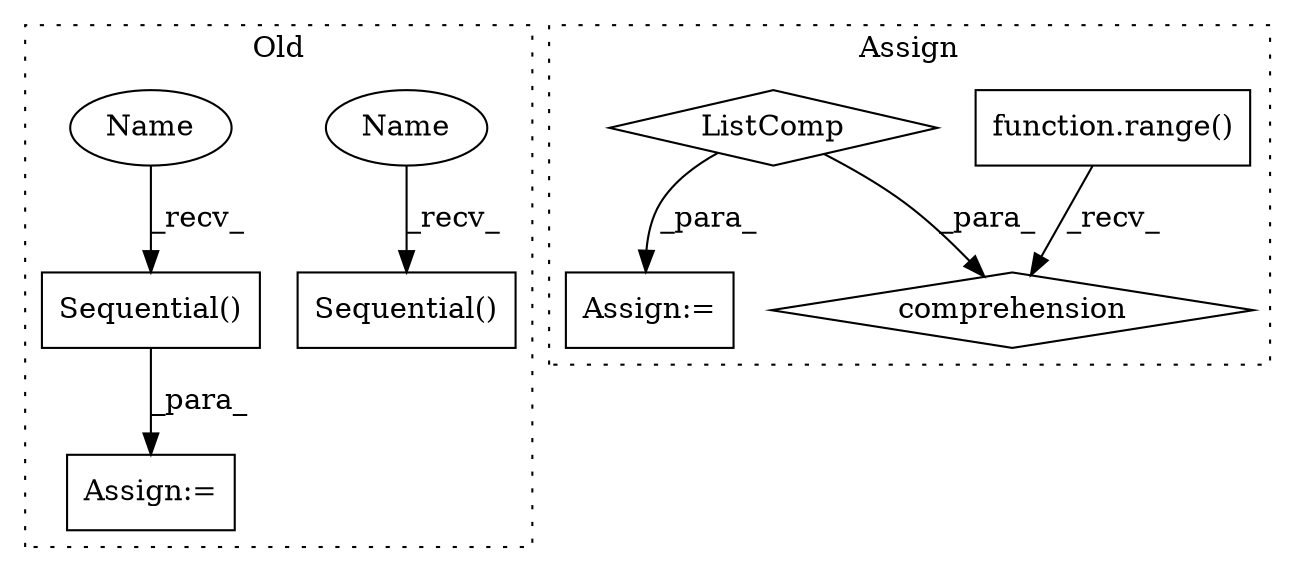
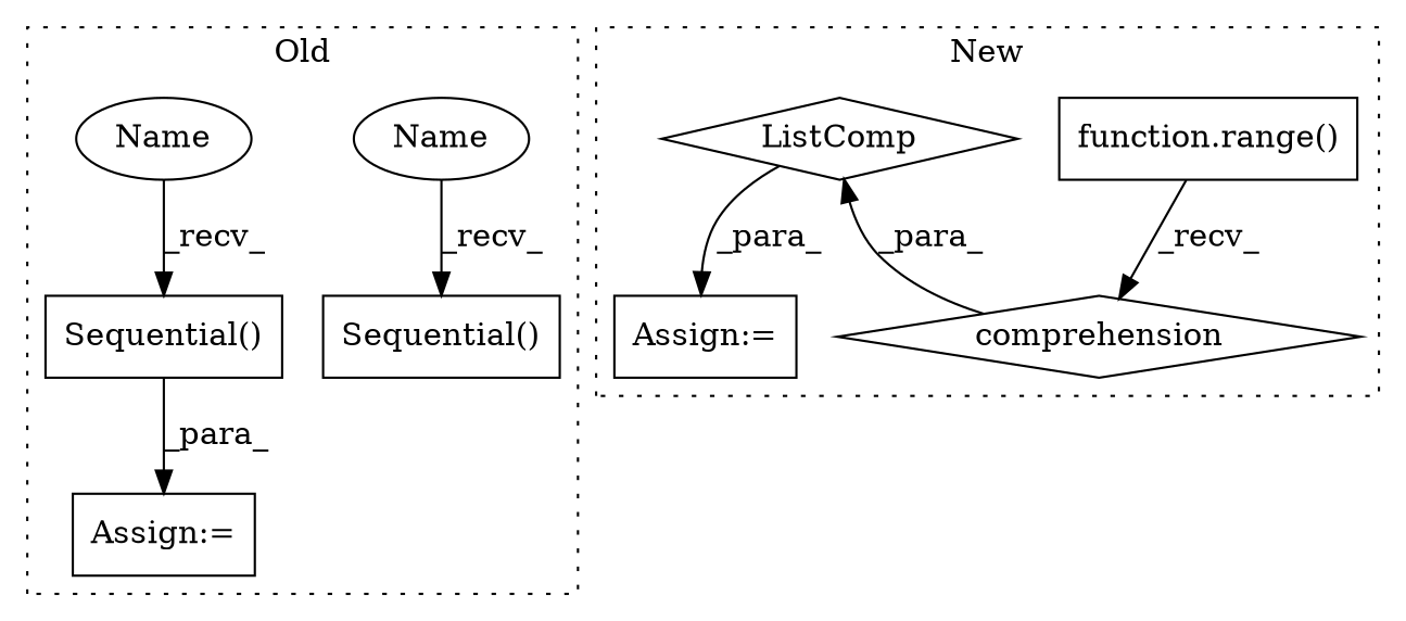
  digraph {
    node [a=75 l=3 s=1430 shape=box]
    n1 [l=15 label="Sequential()"]
    n2 [a=68 label="Assign:=" s=1427]
    n3 [l=15 label="Sequential()" s=1787]
    n4 [a=87 l=2 label=Name s=1787 shape=ellipse]
    n5 [a=87 l=2 label=Name shape=ellipse]
    n6 [a=106 l=50 label=ListComp s=1440 shape=diamond]
    n7 [a=45 label=comprehension s=1465 shape=diamond]
    n8 [l="6,1" label="function.range()" s="1474,1488"]
    n9 [a=68 label="Assign:=" s=1423]
    subgraph cluster_1 {
      label=Old
      style=dotted
      n1
      n2
      n3
      n4
      n5
    }
    subgraph cluster_2 {
-     label=Assign
+     label=New
      style=dotted
      n6
      n7
      n8
      n9
    }
    n1 -> n2 [label=_para_]
    n4 -> n3 [label=_recv_]
    n5 -> n1 [label=_recv_]
    n6 -> n9 [label=_para_]
-   n6 -> n7 [label=_para_]
+   n7 -> n6 [label=_para_]
    n8 -> n7 [label=_recv_]
  }
